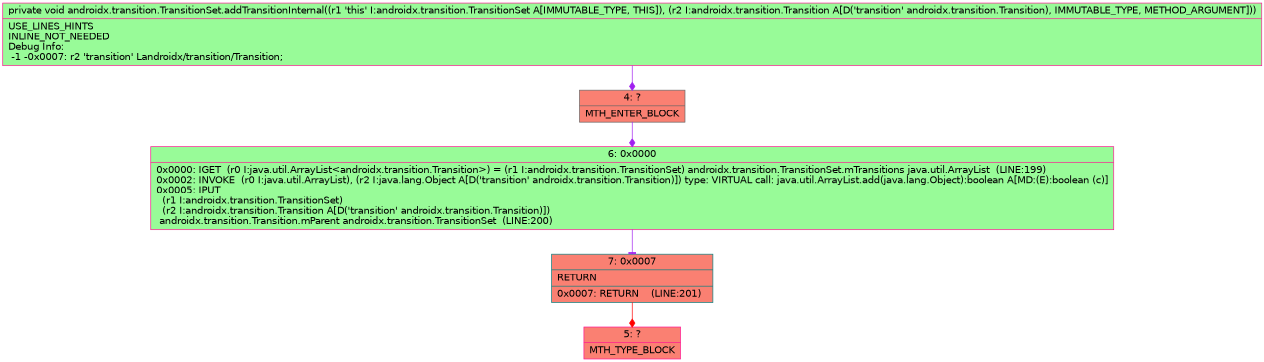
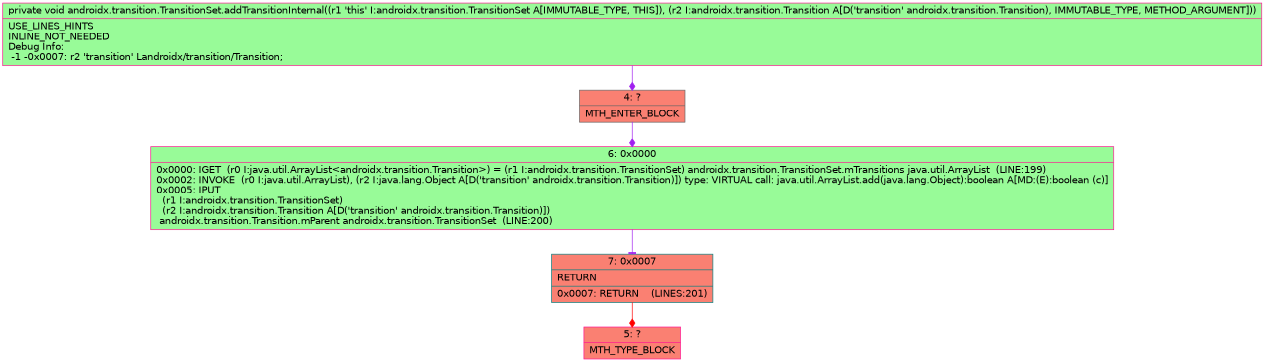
  digraph {
    fontname="DejaVu Sans"
    node [color=deeppink fillcolor=salmon fontname="DejaVu Sans" shape=record style=filled]
    edge [arrowhead=diamond color=purple fontname="DejaVu Sans"]
    n1 [color=gray40 label="{4\:\ ?|MTH_ENTER_BLOCK\l}"]
    n2 [fillcolor=palegreen label="{6\:\ 0x0000|0x0000: IGET  (r0 I:java.util.ArrayList\<androidx.transition.Transition\>) = (r1 I:androidx.transition.TransitionSet) androidx.transition.TransitionSet.mTransitions java.util.ArrayList  (LINE:199)\l0x0002: INVOKE  (r0 I:java.util.ArrayList), (r2 I:java.lang.Object A[D('transition' androidx.transition.Transition)]) type: VIRTUAL call: java.util.ArrayList.add(java.lang.Object):boolean A[MD:(E):boolean (c)]\l0x0005: IPUT  \l  (r1 I:androidx.transition.TransitionSet)\l  (r2 I:androidx.transition.Transition A[D('transition' androidx.transition.Transition)])\l androidx.transition.Transition.mParent androidx.transition.TransitionSet  (LINE:200)\l}"]
-   n3 [color=teal label="{7\:\ 0x0007|RETURN\l|0x0007: RETURN    (LINE:201)\l}"]
+   n3 [color=teal label="{7\:\ 0x0007|RETURN\l|0x0007: RETURN    (LINES:201)\l}"]
    n4 [label="{5\:\ ?|MTH_TYPE_BLOCK\l}"]
    n5 [fillcolor=palegreen label="{private void androidx.transition.TransitionSet.addTransitionInternal((r1 'this' I:androidx.transition.TransitionSet A[IMMUTABLE_TYPE, THIS]), (r2 I:androidx.transition.Transition A[D('transition' androidx.transition.Transition), IMMUTABLE_TYPE, METHOD_ARGUMENT]))  | USE_LINES_HINTS\lINLINE_NOT_NEEDED\lDebug Info:\l  \-1 \-0x0007: r2 'transition' Landroidx\/transition\/Transition;\l}"]
    n1 -> n2
    n2 -> n3 [arrowhead=tee]
    n3 -> n4 [color=red]
    n5 -> n1
  }
